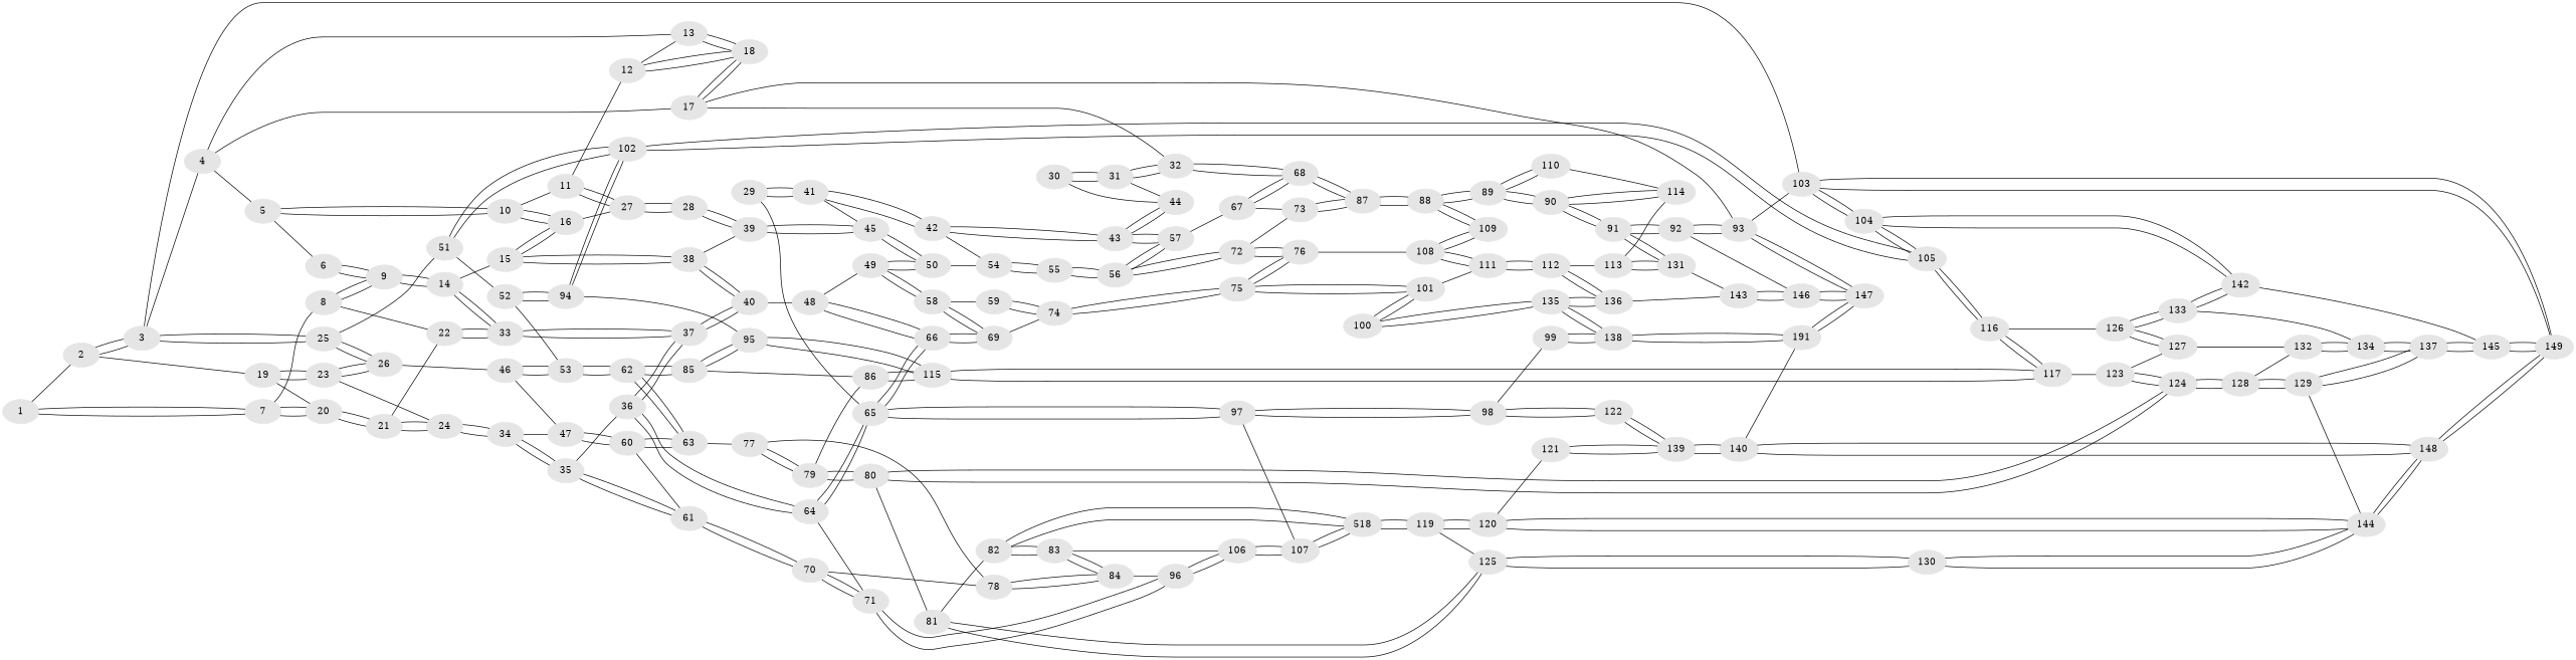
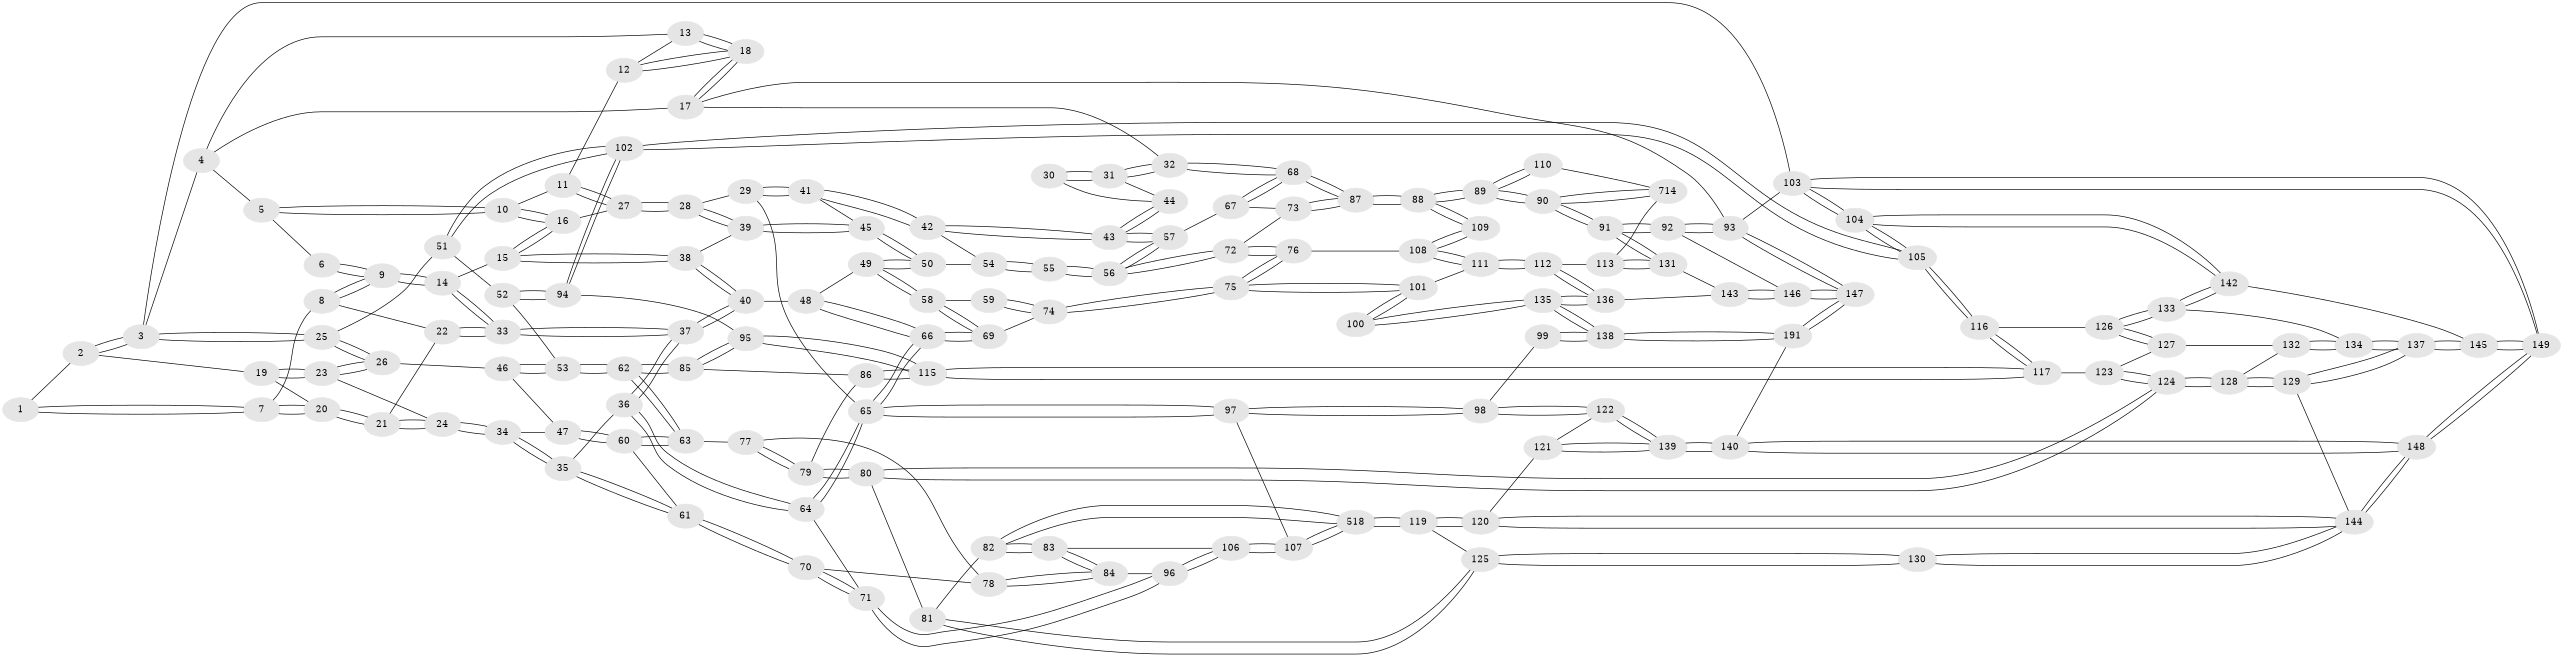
  graph {
    rankdir=LR
    node [color=gray90 style=filled]
    1
    2
    7
    3
    19
    8
    20
    4
    25
    103
    23
    5
    13
    17
    26
    51
    104
    149
    6
    10
    18
    32
    93
    9
    11
    16
    14
    22
    21
    33
    15
    12
    27
    28
    38
    37
    39
    40
    68
    147
    24
    34
    46
    35
    47
    52
    102
    53
    29
    41
    65
    45
    30
    31
    44
    42
    87
    36
    61
    60
    64
    70
    71
    48
    50
    49
    66
    43
    54
    57
    55
    67
    62
    63
    58
    69
    59
    94
    105
    95
    85
    56
    72
    74
    73
    76
    75
    77
    78
    86
    79
    97
    96
    98
    107
    88
    84
    106
    108
    101
    111
    109
    80
    81
    124
    115
    82
    125
    128
    83
    n111 [label=518]
    130
    119
    117
    89
    90
    110
    91
-   114
+   114 [label=714]
    92
    131
    146
    143
    99
    122
    138
    139
    100
    135
    n130 [label=191]
    136
    112
    116
    142
    145
    126
    113
    123
    127
    133
    120
    121
    144
    148
    140
    132
    129
    134
    137
    1 -- 2
    1 -- 7
    1 -- 7
    2 -- 3
    2 -- 3
    2 -- 19
    7 -- 8
    7 -- 20
    7 -- 20
    3 -- 4
    3 -- 25
    3 -- 25
    3 -- 103
    19 -- 20
    19 -- 23
    19 -- 23
    8 -- 9
    8 -- 9
    8 -- 22
    20 -- 21
    20 -- 21
    4 -- 5
    4 -- 13
    4 -- 17
    25 -- 26
    25 -- 26
    25 -- 51
    103 -- 104
    103 -- 104
    103 -- 149
    103 -- 149
    23 -- 26
    23 -- 26
    23 -- 24
    5 -- 6
    5 -- 10
    5 -- 10
    13 -- 18
    13 -- 18
    17 -- 18
    17 -- 18
    17 -- 32
    17 -- 93
    26 -- 46
    51 -- 52
    51 -- 102
    51 -- 102
    104 -- 105
    104 -- 105
    104 -- 142
    104 -- 142
    6 -- 9
    6 -- 9
    10 -- 11
    10 -- 16
    10 -- 16
    32 -- 68
    32 -- 68
    93 -- 103
    93 -- 147
    93 -- 147
    9 -- 14
    9 -- 14
    11 -- 12
    11 -- 27
    11 -- 27
    16 -- 27
    14 -- 33
    14 -- 33
    14 -- 15
    22 -- 33
    22 -- 33
    21 -- 22
    21 -- 24
    21 -- 24
    33 -- 37
    33 -- 37
    15 -- 16
    15 -- 16
    15 -- 38
    15 -- 38
    12 -- 13
    12 -- 18
    12 -- 18
    27 -- 28
    27 -- 28
    28 -- 39
    28 -- 39
+   28 -- 29
    38 -- 39
    38 -- 40
    38 -- 40
    37 -- 40
    37 -- 40
    39 -- 45
    39 -- 45
    40 -- 48
    68 -- 87
    68 -- 87
    24 -- 34
    24 -- 34
    34 -- 35
    34 -- 35
    34 -- 47
    46 -- 47
    46 -- 53
    46 -- 53
    35 -- 36
    35 -- 61
    35 -- 61
    47 -- 60
    47 -- 60
    52 -- 53
    52 -- 94
    52 -- 94
    102 -- 105
    102 -- 105
    53 -- 62
    53 -- 62
    29 -- 41
    29 -- 41
    29 -- 65
    41 -- 45
    41 -- 42
    41 -- 42
    65 -- 66
    65 -- 66
    65 -- 97
    65 -- 97
    45 -- 50
    45 -- 50
    30 -- 31
    30 -- 31
    30 -- 44
    31 -- 32
    31 -- 32
    31 -- 44
    42 -- 43
    42 -- 43
    42 -- 54
    87 -- 88
    87 -- 88
    36 -- 37
    36 -- 37
    36 -- 64
    36 -- 64
    61 -- 70
    61 -- 70
    60 -- 61
    60 -- 63
    60 -- 63
    64 -- 65
    64 -- 65
    64 -- 71
    70 -- 71
    70 -- 71
    70 -- 78
    71 -- 96
    71 -- 96
    48 -- 49
    48 -- 66
    48 -- 66
    50 -- 54
    49 -- 50
    49 -- 50
    49 -- 58
    49 -- 58
    66 -- 69
    66 -- 69
    43 -- 44
    43 -- 44
    43 -- 57
    43 -- 57
    54 -- 55
    54 -- 55
    57 -- 67
    55 -- 56
    55 -- 56
    67 -- 68
    67 -- 68
    67 -- 73
    62 -- 63
    62 -- 63
    62 -- 85
    62 -- 85
    63 -- 77
    58 -- 69
    58 -- 69
    58 -- 59
    69 -- 74
    59 -- 74
    59 -- 74
    94 -- 102
    94 -- 102
    94 -- 95
    105 -- 116
    105 -- 116
    95 -- 115
    95 -- 115
    85 -- 95
    85 -- 95
    85 -- 86
    56 -- 57
    56 -- 57
    56 -- 72
    56 -- 72
    72 -- 73
    72 -- 76
    72 -- 76
    74 -- 75
    74 -- 75
    73 -- 87
    73 -- 87
    76 -- 108
    75 -- 76
    75 -- 76
    75 -- 101
    75 -- 101
    77 -- 78
    77 -- 79
    77 -- 79
    78 -- 84
    78 -- 84
    86 -- 115
    86 -- 115
    79 -- 86
    79 -- 80
    79 -- 80
    97 -- 98
    97 -- 98
    97 -- 107
    96 -- 106
    96 -- 106
    98 -- 99
    98 -- 122
    98 -- 122
    107 -- n111
    107 -- n111
    88 -- 109
    88 -- 109
    88 -- 89
    88 -- 89
    84 -- 96
    106 -- 107
    106 -- 107
    108 -- 111
    108 -- 111
    108 -- 109
    108 -- 109
    101 -- 111
    111 -- 112
    111 -- 112
    80 -- 81
    80 -- 124
    80 -- 124
    81 -- 82
    81 -- 125
    81 -- 125
    124 -- 128
    124 -- 128
    115 -- 117
    115 -- 117
    82 -- 83
    82 -- 83
    82 -- n111
    82 -- n111
    125 -- 130
    125 -- 130
    128 -- 132
    128 -- 129
    128 -- 129
    83 -- 84
    83 -- 84
    83 -- 106
    n111 -- 119
    n111 -- 119
    130 -- 144
    130 -- 144
    119 -- 125
    119 -- 120
    119 -- 120
    117 -- 123
    89 -- 90
    89 -- 90
    89 -- 110
    89 -- 110
    90 -- 91
    90 -- 91
    90 -- 114
    90 -- 114
    110 -- 114
    91 -- 92
    91 -- 92
    91 -- 131
    91 -- 131
    92 -- 93
    92 -- 93
    92 -- 146
    131 -- 143
    146 -- 147
    146 -- 147
    143 -- 146
    143 -- 146
    99 -- 138
    99 -- 138
    122 -- 139
    122 -- 139
    138 -- n130
    138 -- n130
    139 -- 140
    139 -- 140
    100 -- 101
    100 -- 101
    100 -- 135
    100 -- 135
    135 -- 138
    135 -- 138
    135 -- 136
    135 -- 136
    n130 -- 147
    n130 -- 147
    136 -- 143
    112 -- 136
    112 -- 136
    112 -- 113
    116 -- 117
    116 -- 117
    116 -- 126
    142 -- 145
    145 -- 149
    145 -- 149
    126 -- 127
    126 -- 127
    126 -- 133
    126 -- 133
    113 -- 114
    113 -- 131
    113 -- 131
    123 -- 124
    123 -- 124
    123 -- 127
    127 -- 132
    133 -- 142
    133 -- 142
    133 -- 134
    120 -- 121
    120 -- 144
    120 -- 144
+   121 -- 122
    121 -- 139
    121 -- 139
    144 -- 148
    144 -- 148
    148 -- 149
    148 -- 149
    140 -- n130
    140 -- 148
    140 -- 148
    132 -- 134
    132 -- 134
    129 -- 144
    129 -- 137
    129 -- 137
    134 -- 137
    134 -- 137
    137 -- 145
    137 -- 145
  }
